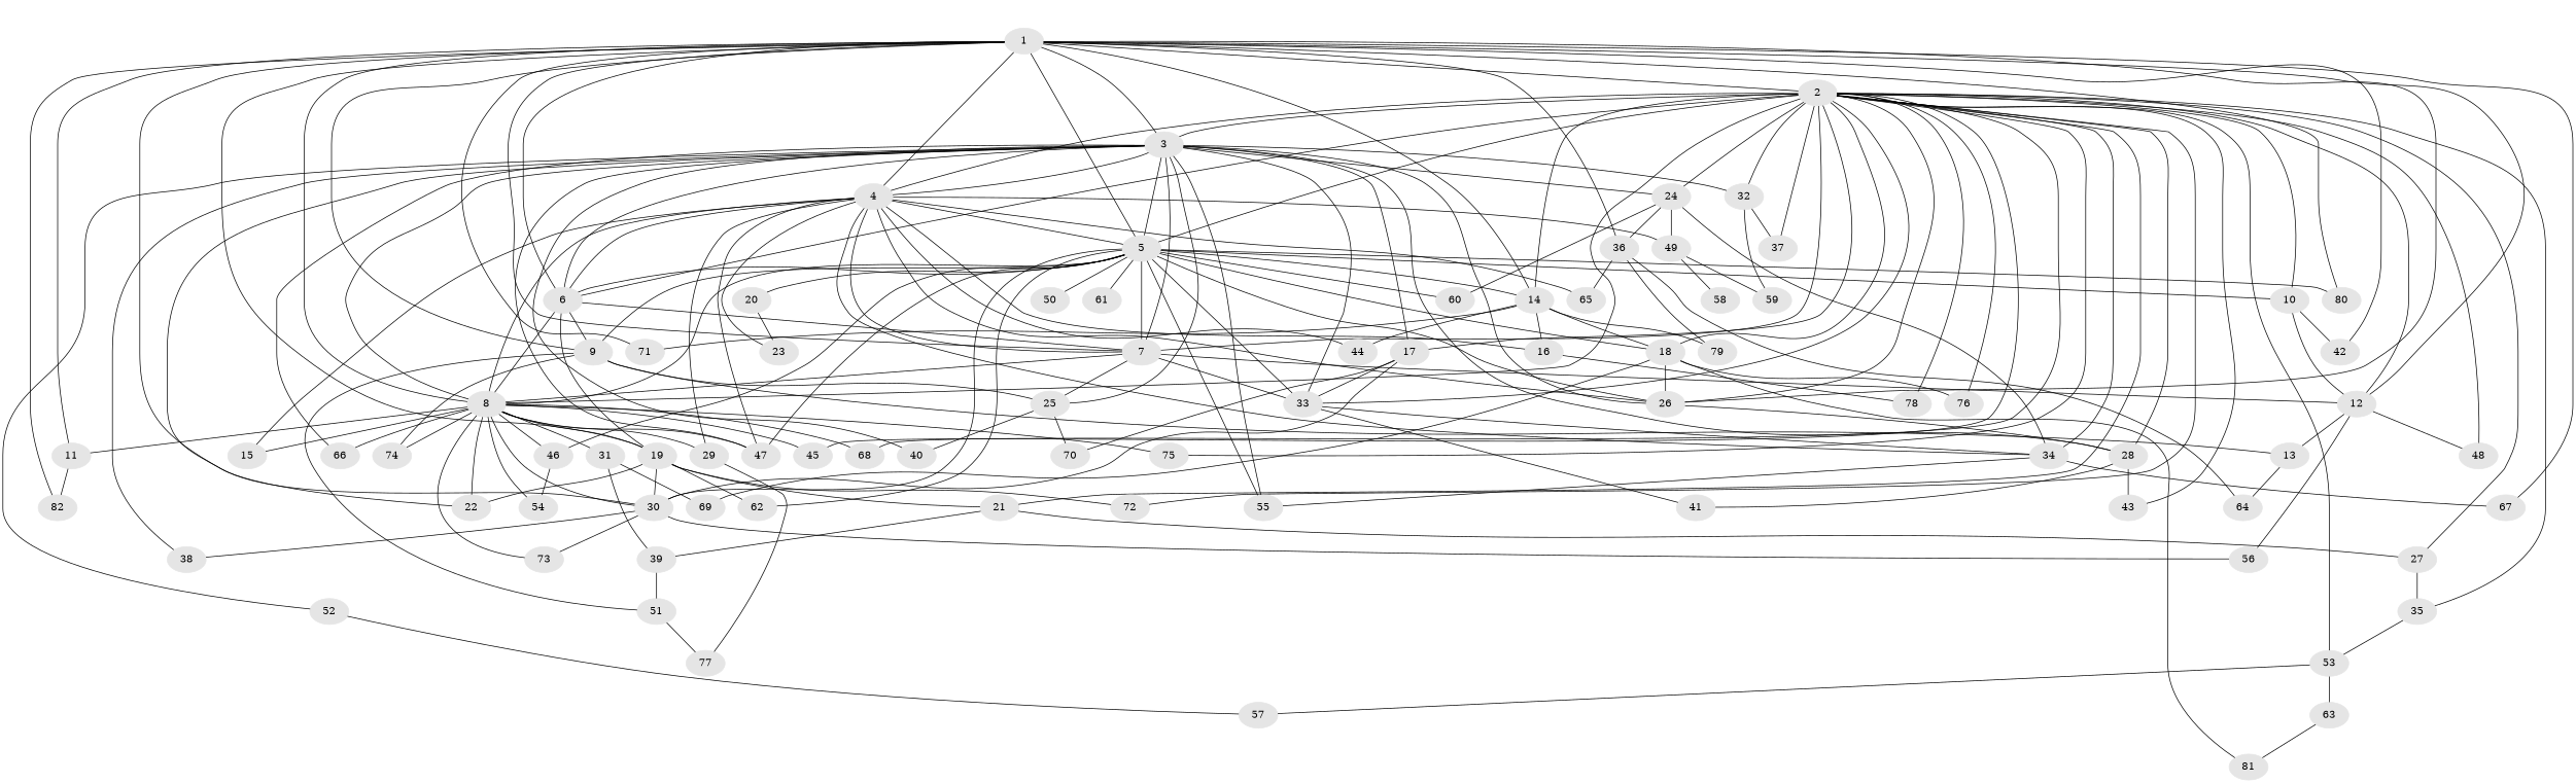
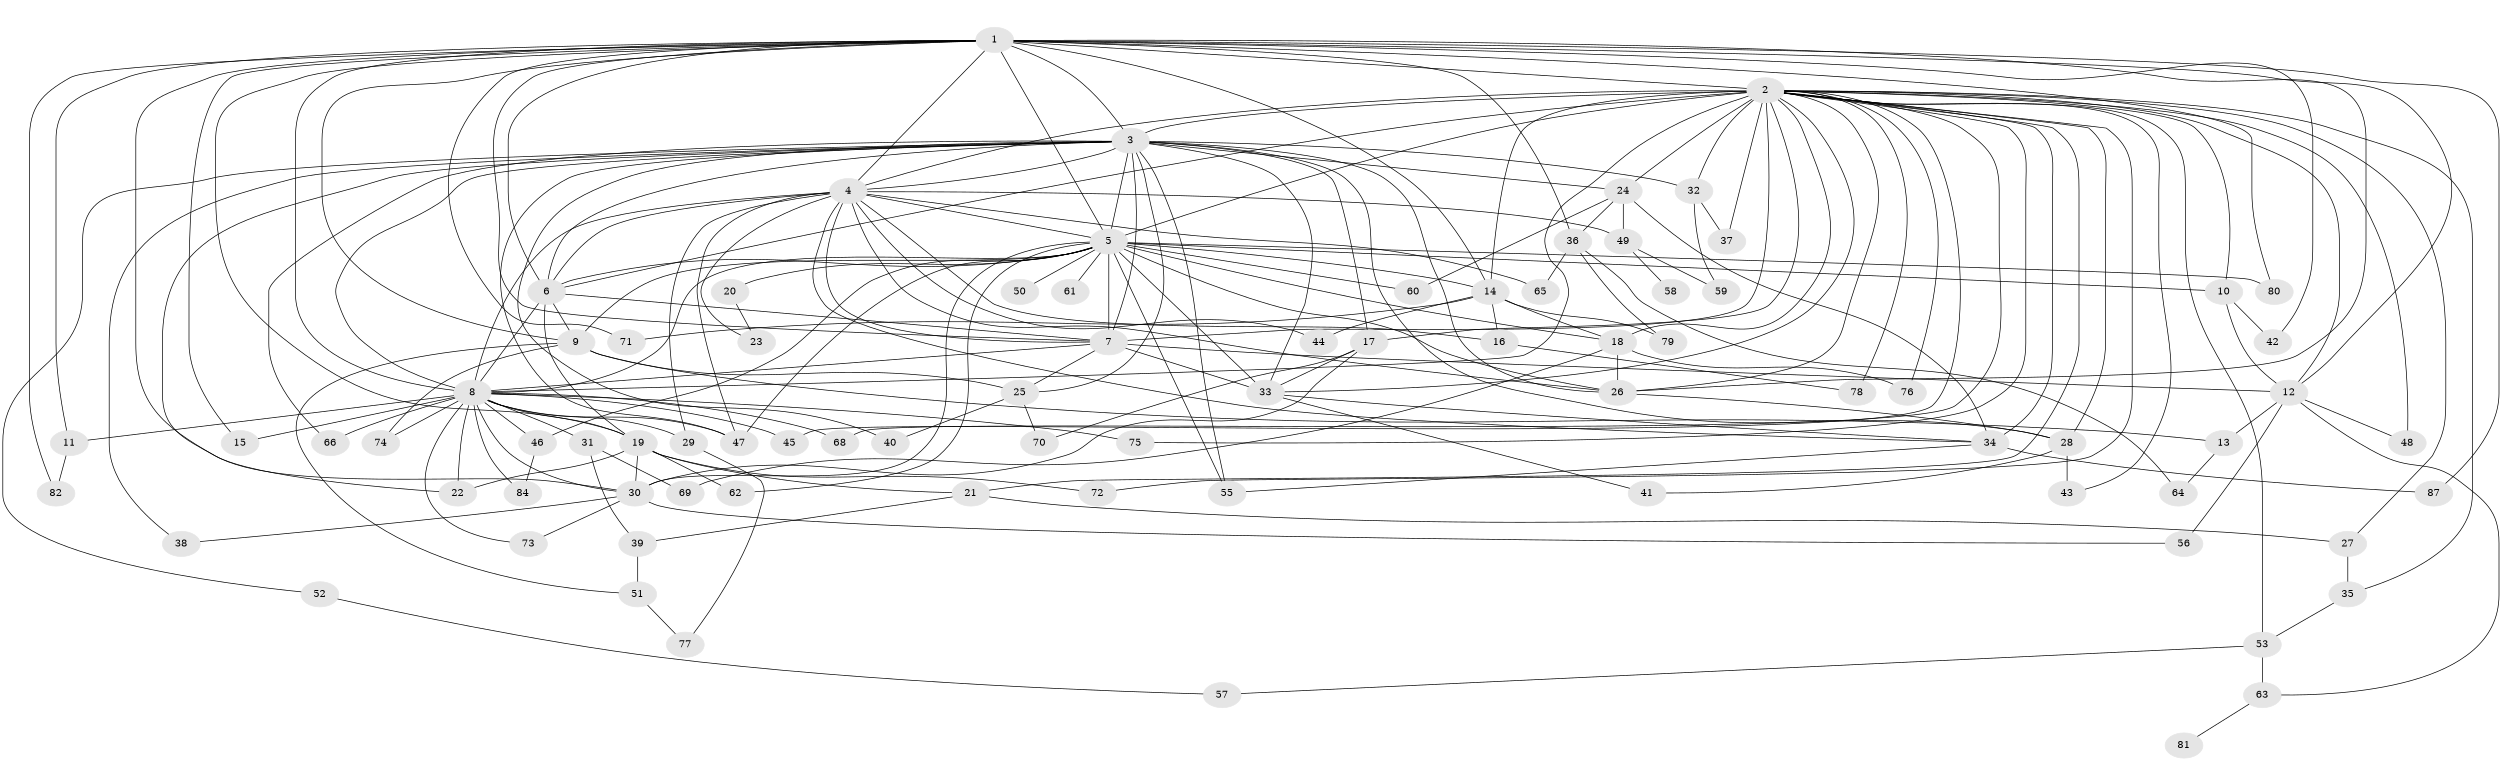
  graph {
    node [color=gray90 style=filled]
    edge [weight=1.0]
    1
    2
    3
    4
    5
    6
    7
    8
    9
    11
    12
    14
    15
    19
    26
    30
    36
    42
-   67
+   67 [label=87]
    71
    80
    82
    10
    17
    18
    21
    24
    27
    28
    32
    33
    34
    35
    37
    43
    45
    48
    53
    68
    72
    75
    76
    78
    22
    25
    38
    40
    47
    52
    55
    66
    16
    23
    29
    44
    49
    65
    20
    46
    50
    60
    61
    62
    31
-   54
+   54 [label=84]
    73
    74
    13
    51
    56
    63
    79
    64
    70
    69
    81
    39
    41
    59
    57
    77
    58
    1 -- 2 [weight=2.0]
    1 -- 3
    1 -- 4
    1 -- 5 [weight=3.0]
    1 -- 6
    1 -- 7
    1 -- 8 [weight=3.0]
    1 -- 9
    1 -- 11
    1 -- 12
    1 -- 14
-   4 -- 15
+   1 -- 15
    1 -- 19
    1 -- 26
    1 -- 30
    1 -- 36
    1 -- 42
    1 -- 67
    1 -- 71
    1 -- 80
    1 -- 82
    2 -- 3 [weight=2.0]
    2 -- 4 [weight=2.0]
    2 -- 5 [weight=2.0]
    2 -- 6 [weight=3.0]
    2 -- 7 [weight=2.0]
    2 -- 8 [weight=5.0]
    2 -- 12
    2 -- 14 [weight=2.0]
    2 -- 26
    2 -- 10
    2 -- 17
    2 -- 18
    2 -- 21 [weight=2.0]
    2 -- 24 [weight=2.0]
    2 -- 27
    2 -- 28
    2 -- 32
    2 -- 33
    2 -- 34 [weight=2.0]
    2 -- 35
    2 -- 37
    2 -- 43
    2 -- 45
    2 -- 48
    2 -- 53
    2 -- 68
    2 -- 72
    2 -- 75
    2 -- 76
    2 -- 78
    3 -- 4 [weight=2.0]
    3 -- 5
    3 -- 6
    3 -- 7 [weight=2.0]
    3 -- 8 [weight=2.0]
    3 -- 26
    3 -- 17
    3 -- 24
    3 -- 28 [weight=2.0]
    3 -- 32
    3 -- 33
    3 -- 22
    3 -- 25
    3 -- 38
    3 -- 40
    3 -- 47
    3 -- 52
    3 -- 55
    3 -- 66
    4 -- 5
    4 -- 6 [weight=2.0]
    4 -- 7
    4 -- 8 [weight=2.0]
    4 -- 26
    4 -- 34
    4 -- 47
    4 -- 16
    4 -- 23
    4 -- 29
    4 -- 44
    4 -- 49
    4 -- 65
    5 -- 6
    5 -- 7 [weight=14.0]
    5 -- 8 [weight=3.0]
    5 -- 9
    5 -- 14
    5 -- 26
    5 -- 30
    5 -- 80
    5 -- 10
    5 -- 18
    5 -- 33
    5 -- 47
    5 -- 55
    5 -- 20
    5 -- 46
    5 -- 50
    5 -- 60
    5 -- 61 [weight=2.0]
    5 -- 62
    6 -- 7
    6 -- 8 [weight=2.0]
    6 -- 9
    6 -- 19 [weight=2.0]
    7 -- 8 [weight=3.0]
    7 -- 12 [weight=2.0]
    7 -- 33
    7 -- 25 [weight=2.0]
    8 -- 11 [weight=2.0]
    8 -- 15 [weight=2.0]
    8 -- 19
    8 -- 30
    8 -- 45
    8 -- 68
    8 -- 75
    8 -- 22
    8 -- 47
    8 -- 66
    8 -- 29
    8 -- 46
    8 -- 31 [weight=2.0]
    8 -- 54
    8 -- 73
    8 -- 74
    9 -- 25
    9 -- 74
    9 -- 13
    9 -- 51
    11 -- 82
    12 -- 48
    12 -- 13
    12 -- 56
+   12 -- 63
    14 -- 71
    14 -- 18
    14 -- 16
    14 -- 44
    14 -- 79
    19 -- 30 [weight=3.0]
    19 -- 21 [weight=2.0]
    19 -- 72
    19 -- 22
    19 -- 62
    26 -- 28
    30 -- 38
    30 -- 73
    30 -- 56
    36 -- 65
    36 -- 79
    36 -- 64
    10 -- 12
    10 -- 42
    17 -- 30
    17 -- 33
    17 -- 70
    18 -- 26
    18 -- 76
    18 -- 69
-   18 -- 81
    21 -- 27
    21 -- 39
    24 -- 36
    24 -- 34
    24 -- 49
    24 -- 60
    27 -- 35
    28 -- 43
    28 -- 41
    32 -- 37
    32 -- 59
    33 -- 34
    33 -- 41
    34 -- 67
    34 -- 55
    35 -- 53
    53 -- 63
    53 -- 57
    25 -- 40
    25 -- 70
    52 -- 57
    16 -- 78
    29 -- 77
    49 -- 59
    49 -- 58
    20 -- 23
    46 -- 54
    31 -- 69
    31 -- 39
    13 -- 64
    51 -- 77
    63 -- 81
    39 -- 51
  }
